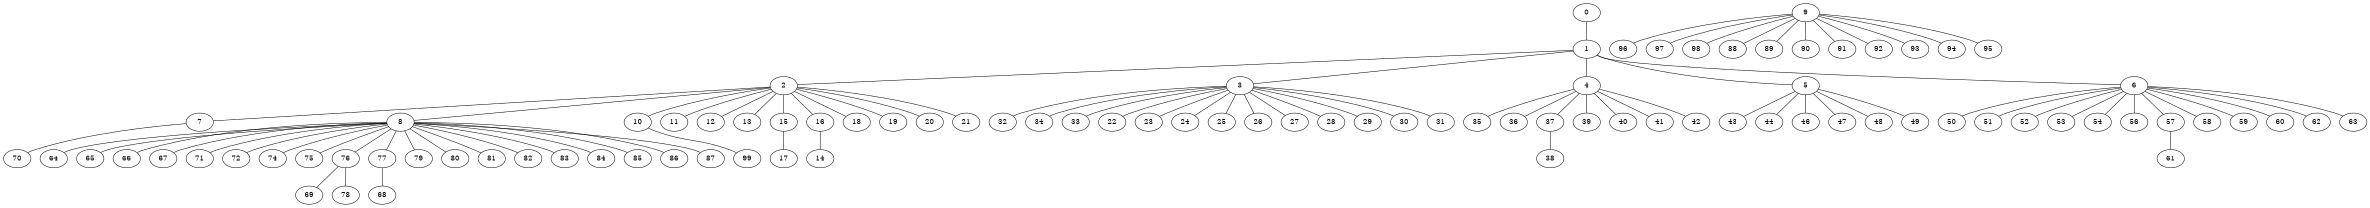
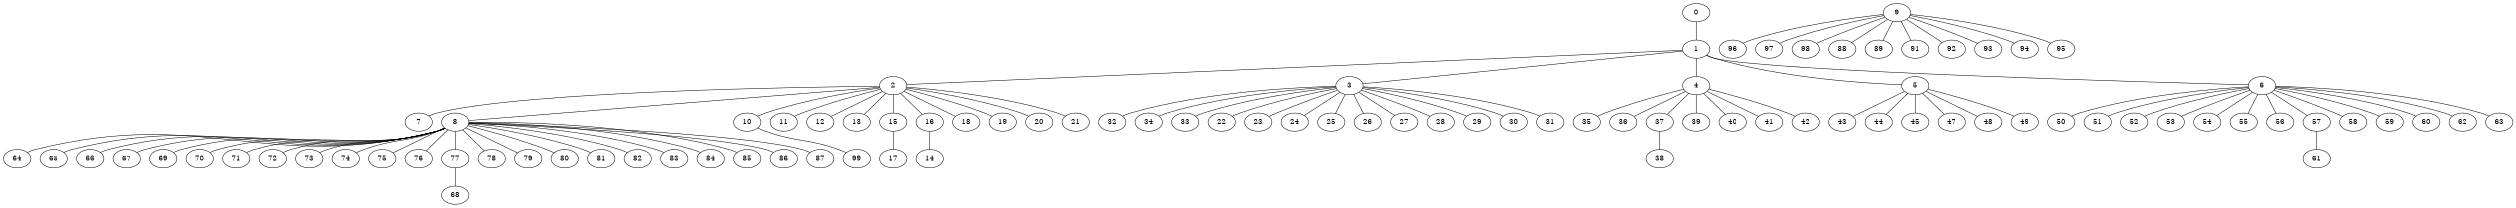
  graph {
    0
    1
    2
    3
    4
    5
    6
    7
    8
    10
    11
    12
    13
    15
    16
    18
    19
    20
    21
    32
    34
    33
    22
    23
    24
    25
    26
    27
    28
    29
    30
    31
    35
    36
    37
    39
    40
    41
    42
    43
    44
-   45 [label=46]
+   45
    47
    48
    49
    50
    51
    52
    53
    54
+   55
    56
    57
    58
    59
    60
    62
    63
    64
    65
    66
    67
    69
    70
    71
    72
+   73
    74
    75
    76
    77
    78
    79
    80
    81
    82
    83
    84
    85
    86
    87
    9
    96
    97
    98
    88
    89
-   90
    91
    92
    93
    94
    95
    99
    17
    14
    38
    61
    68
    0 -- 1
    1 -- 2
    1 -- 3
    1 -- 4
    1 -- 5
    1 -- 6
    2 -- 7
    2 -- 8
    2 -- 10
    2 -- 11
    2 -- 12
    2 -- 13
    2 -- 15
    2 -- 16
    2 -- 18
    2 -- 19
    2 -- 20
    2 -- 21
    3 -- 32
    3 -- 34
    3 -- 33
    3 -- 22
    3 -- 23
    3 -- 24
    3 -- 25
    3 -- 26
    3 -- 27
    3 -- 28
    3 -- 29
    3 -- 30
    3 -- 31
    4 -- 35
    4 -- 36
    4 -- 37
    4 -- 39
    4 -- 40
    4 -- 41
    4 -- 42
    5 -- 43
    5 -- 44
    5 -- 45
    5 -- 47
    5 -- 48
    5 -- 49
    6 -- 50
    6 -- 51
    6 -- 52
    6 -- 53
    6 -- 54
+   6 -- 55
    6 -- 56
    6 -- 57
    6 -- 58
    6 -- 59
    6 -- 60
    6 -- 62
    6 -- 63
    8 -- 64
    8 -- 65
    8 -- 66
    8 -- 67
-   76 -- 69
-   7 -- 70
+   8 -- 69
+   8 -- 70
    8 -- 71
    8 -- 72
+   8 -- 73
    8 -- 74
    8 -- 75
    8 -- 76
    8 -- 77
-   76 -- 78
+   8 -- 78
    8 -- 79
    8 -- 80
    8 -- 81
    8 -- 82
    8 -- 83
    8 -- 84
    8 -- 85
    8 -- 86
    8 -- 87
    10 -- 99
    15 -- 17
    16 -- 14
    37 -- 38
    57 -- 61
    77 -- 68
    9 -- 96
    9 -- 97
    9 -- 98
    9 -- 88
    9 -- 89
-   9 -- 90
    9 -- 91
    9 -- 92
    9 -- 93
    9 -- 94
    9 -- 95
  }
